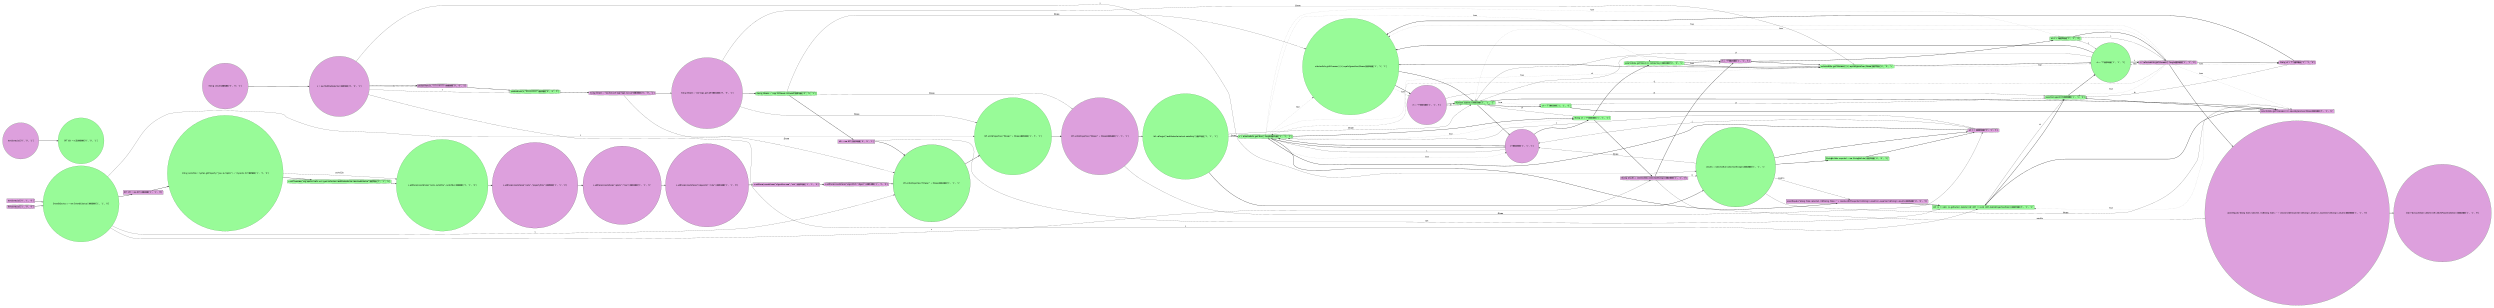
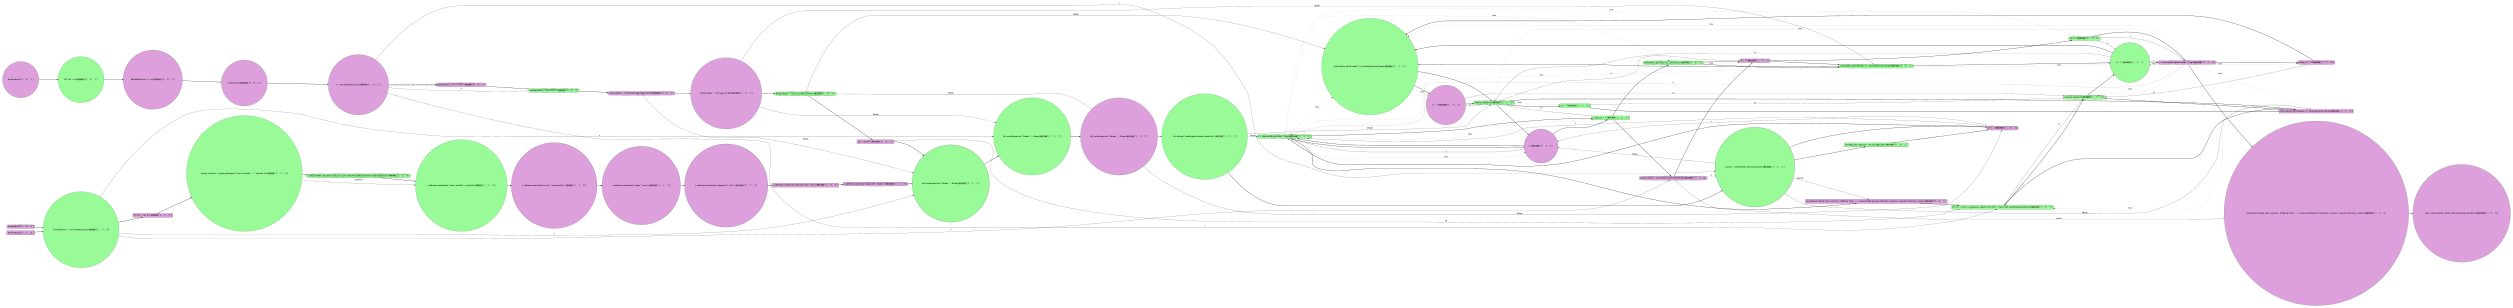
  digraph {
    fontname="IBM Plex Mono"
    rankdir=LR
    node [color=darkgreen fillcolor=plum fontname="IBM Plex Mono" shape=circle style=filled]
    edge [arrowhead=normal fontname="IBM Plex Mono" style=bold]
    n1 [color=black label="s.addParam(createParam(\"update\",\"true\"))@@@10@@@['1', '1', '0']"]
    n2 [color=black label="s.addParam(createParam(\"comparator\",\"rule\"))@@@11@@@['1', '1', '0']"]
    n3 [label="s.addParam(createParam(\"algorithm.name\",\"sha\"))@@@12@@@['1', '1', '0']" shape=note]
    n4 [label="{new File(cachefile).delete()bft.deletePropertiesfile()}@@@42@@@['1', '1', '0']"]
    n5 [fillcolor=palegreen label="bft.doTarget(\"modifiedselectortest-makeDirty\")@@@17@@@['1', '1', '1']"]
    n6 [color=black fillcolor=palegreen label="i < selectorRule.getFiles().length@@@21@@@['1', '1', '1']" shape=cylinder]
    n7 [color=black fillcolor=palegreen label="expected.append(ch)@@@33@@@['1', '1', '1']" shape=cylinder]
    n8 [color=black fillcolor=palegreen label="results = selectorRule.selectionString(s)@@@18@@@['1', '1', '1']"]
    n9 [fillcolor=palegreen label="selectorRule.getFilenames()(i(.equalsIgnoreCase(f4name)@@@30@@@['1', '1', '1']"]
    n10 [fillcolor=palegreen label="selectorRule.getFiles()(i(.isDirectory()@@@24@@@['0', '0', '1']" shape=cylinder]
    n11 [fillcolor=palegreen label="selectorRule.getFilenames()(i(.equalsIgnoreCase(f3name)@@@27@@@['0', '0', '1']" shape=cylinder]
    n12 [color=black label="assertEquals(\"Wrong files selected. Differing files: \" + resolve(diff(expected.toString(),results)),expected.toString(),results)@@@35@@@['0', '0', '1']" shape=note]
    n13 [color=black label="i++@@@22@@@['1', '1', '1']"]
    n14 [fillcolor=palegreen label="String ch = \"F\"@@@23@@@['1', '1', '1']" shape=note]
    n15 [color=black fillcolor=palegreen label="int i = 0@@@25@@@['1', '1', '0']" shape=cylinder]
    n16 [label="selectorRule.getFilenames()(i(.equalsIgnoreCase(f4name)@@@35@@@['1', '1', '0']" shape=note]
    n17 [fillcolor=palegreen label="ch = \"T\"@@@33@@@['1', '1', '0']" shape=note]
    n18 [color=black fillcolor=palegreen label="StringBuilder expected = new StringBuilder()@@@19@@@['0', '0', '1']" shape=note]
    n19 [label="int i = 0@@@20@@@['1', '1', '1']" shape=cylinder]
    n20 [color=black label="String ch = \"F\"@@@28@@@['1', '1', '0']" shape=cylinder]
    n21 [color=black fillcolor=palegreen label="expected.append(ch)@@@38@@@['1', '1', '0']" shape=cylinder]
    n22 [color=black fillcolor=palegreen label="ch = \"T\"@@@28@@@['1', '1', '1']"]
    n23 [label="ch = \"T\"@@@31@@@['1', '1', '1']"]
    n24 [label="ch = \"T\"@@@25@@@['1', '1', '1']" shape=cylinder]
    n25 [color=black fillcolor=palegreen label="s.setClassname(\"org.apache.tools.ant.types.selectors.modifiedselector.ModifiedSelector\")@@@7@@@['1', '1', '0']" shape=cylinder]
    n26 [fillcolor=palegreen label="s.addParam(createParam(\"cache.cachefile\",cachefile))@@@8@@@['1', '1', '0']"]
    n27 [color=black label="s.addParam(createParam(\"cache\",\"propertyfile\"))@@@9@@@['1', '1', '0']"]
    n28 [fillcolor=palegreen label="{if (s != null) {s.getCache().delete()}if (bft != null) {bft.deletePropertiesfile()}}@@@37@@@['1', '1', '1']" shape=note]
    n29 [label="i < selectorRule.getFilenames().length@@@26@@@['1', '1', '0']" shape=cylinder]
    n30 [label="String results@@@6@@@['0', '0', '1']"]
    n31 [label="s = new ModifiedSelector()@@@7@@@['0', '0', '1']"]
    n32 [color=black fillcolor=palegreen label="performTests(s,\"TFFFFFFFFFFT\")@@@9@@@['0', '0', '1']" shape=cylinder]
    n33 [label="performTests(s,\"TTTTTTTTTTTT\")@@@8@@@['0', '0', '1']" shape=cylinder]
    n34 [label="bft = new BFT()@@@13@@@['0', '0', '1']" shape=note]
    n35 [color=black fillcolor=palegreen label="bft.writeProperties(\"f2name=\" + f2name)@@@14@@@['1', '1', '1']"]
    n36 [fillcolor=palegreen label="bft.writeProperties(\"f3name=\" + f3name)@@@15@@@['1', '1', '1']"]
    n37 [fillcolor=palegreen label="BFT bft = null@@@3@@@['0', '0', '1']"]
+   n38 [color=black label="ModifiedSelector s = null@@@4@@@['0', '0', '1']"]
    n39 [label="String results = selectorRule.selectionString(s)@@@23@@@['1', '1', '0']" shape=cylinder]
    n40 [color=black label="testScenario2['0', '1', '0']" shape=note]
    n41 [fillcolor=palegreen label="ExtendSelector s = new ExtendSelector()@@@3@@@['1', '1', '0']"]
    n42 [color=black label="BFT bft = new BFT()@@@4@@@['1', '1', '0']" shape=note]
    n43 [fillcolor=palegreen label="String cachefile = System.getProperty(\"java.io.tmpdir\") + \"/mycache.txt\"@@@5@@@['1', '1', '0']"]
    n44 [label="assertEquals(\"Wrong files selected. Differing files: \" + resolve(diff(expected.toString(),results)),expected.toString(),results)@@@40@@@['1', '1', '0']"]
    n45 [label="String f2name = \"tar/bz2/asf-logo-huge.tar.bz2\"@@@10@@@['0', '0', '1']" shape=cylinder]
    n46 [label="String f3name = \"asf-logo.gif.md5\"@@@11@@@['0', '0', '1']"]
    n47 [label="s.addParam(createParam(\"algorithm\",\"digest\"))@@@13@@@['1', '1', '0']" shape=cylinder]
    n48 [color=black fillcolor=palegreen label="String f4name = \"copy.filterset.filtered\"@@@12@@@['0', '0', '1']" shape=cylinder]
    n49 [label="bft.writeProperties(\"f4name=\" + f4name)@@@16@@@['1', '1', '1']"]
    n50 [label="testScenario1['0', '0', '1']"]
    n51 [label="testScenario2['1', '0', '0']" shape=cylinder]
    n1 -> n2 [arrowhead=onormal]
    n2 -> n3 [arrowhead=onormal]
    n3 -> n47
    n5 -> n6 [label=f3name style=solid]
    n5 -> n7 [label=f3name style=solid]
    n5 -> n8 [arrowhead=onormal]
    n6 -> n9 [label=true style=dotted]
    n6 -> n10 [label=true style=dotted]
    n6 -> n11 [arrowhead=onormal label=true style=dotted]
    n6 -> n12 [arrowhead=onormal]
    n6 -> n13 [label=true style=dotted]
    n6 -> n13 [arrowhead=onormal]
    n6 -> n14 [label=true style=dotted]
    n6 -> n14
    n6 -> n15 [arrowhead=onormal label=true style=dotted]
    n7 -> n13 [arrowhead=onormal]
    n7 -> n16
    n7 -> n17
    n7 -> n17 [label=true style=dotted]
    n8 -> n12 [label=results style=solid]
    n8 -> n13 [label=f4name style=solid]
    n8 -> n16 [arrowhead=onormal label=f4name style=solid]
    n8 -> n18
    n8 -> n19
    n9 -> n7 [arrowhead=onormal]
    n9 -> n23 [arrowhead=onormal label=true style=dotted]
    n9 -> n23
    n10 -> n11
    n10 -> n24
    n10 -> n24 [label=true style=dotted]
    n11 -> n9 [arrowhead=onormal]
    n11 -> n22 [arrowhead=onormal]
    n11 -> n22 [arrowhead=onormal label=true style=dotted]
    n12 -> n28
    n13 -> n6
    n13 -> n6 [arrowhead=onormal label=i style=solid]
    n13 -> n14
    n14 -> n7 [arrowhead=onormal label=ch style=solid]
    n14 -> n10
    n14 -> n39
    n15 -> n22 [arrowhead=onormal label=i style=solid]
    n15 -> n29 [arrowhead=onormal label=i style=solid]
    n15 -> n29 [arrowhead=onormal]
    n16 -> n21 [arrowhead=onormal]
    n16 -> n28 [label=true style=dotted]
    n16 -> n28 [arrowhead=onormal]
    n17 -> n16 [arrowhead=onormal]
    n17 -> n21 [label=ch style=solid]
    n18 -> n19 [arrowhead=onormal]
    n19 -> n6 [label=i style=solid]
    n19 -> n6 [arrowhead=onormal]
    n19 -> n13 [label=i style=solid]
    n20 -> n9
    n20 -> n21 [label=ch style=solid]
    n21 -> n22
    n22 -> n7 [arrowhead=onormal label=ch style=solid]
    n22 -> n9
    n22 -> n29 [arrowhead=onormal label=i style=solid]
    n22 -> n29
    n23 -> n7 [arrowhead=onormal label=ch style=solid]
    n23 -> n7
    n23 -> n21 [label=ch style=solid]
    n24 -> n7 [arrowhead=onormal label=ch style=solid]
    n24 -> n11
    n24 -> n15
    n25 -> n26 [arrowhead=onormal]
    n26 -> n27
    n27 -> n1
    n28 -> n21 [label=ch style=solid]
    n28 -> n21 [arrowhead=onormal]
    n29 -> n6 [label=0 style=dashed]
    n29 -> n7 [arrowhead=onormal label=true style=dotted]
    n29 -> n9 [label=true style=dotted]
    n29 -> n16 [label=true style=dotted]
    n29 -> n20
    n29 -> n20 [label=true style=dotted]
    n29 -> n21 [arrowhead=onormal label=true style=dotted]
    n29 -> n22 [arrowhead=onormal label=true style=dotted]
    n29 -> n44 [arrowhead=onormal]
    n30 -> n31
    n31 -> n8 [label=s style=solid]
    n31 -> n28 [label=s style=solid]
    n31 -> n32 [arrowhead=onormal label=s style=solid]
    n31 -> n33 [arrowhead=onormal label=s style=solid]
    n31 -> n33
    n32 -> n45
    n33 -> n32 [arrowhead=onormal]
    n34 -> n28 [arrowhead=onormal label=bft style=solid]
    n34 -> n35
    n35 -> n36
    n36 -> n49
+   n37 -> n38
+   n38 -> n30 [arrowhead=onormal]
    n39 -> n8 [label=0 style=dashed]
    n39 -> n24 [arrowhead=onormal]
    n39 -> n44 [arrowhead=onormal label=results style=solid]
    n40 -> n41 [arrowhead=onormal]
    n41 -> n35 [label=s style=solid]
    n41 -> n36 [label=s style=solid]
    n41 -> n39 [label=s style=solid]
    n41 -> n42 [arrowhead=onormal]
    n42 -> n43
    n43 -> n25 [arrowhead=onormal]
    n43 -> n26 [label=cachefile style=solid]
    n44 -> n4 [arrowhead=onormal]
    n45 -> n35 [label=f2name style=solid]
    n45 -> n46 [arrowhead=onormal]
    n46 -> n11 [arrowhead=onormal label=f3name style=solid]
    n46 -> n36 [label=f3name style=solid]
    n46 -> n48
    n47 -> n35 [arrowhead=onormal]
    n48 -> n9 [label=f4name style=solid]
    n48 -> n34 [arrowhead=onormal]
    n48 -> n49 [arrowhead=onormal label=f4name style=solid]
    n49 -> n5 [arrowhead=onormal]
    n49 -> n19 [label=f2name style=solid]
    n50 -> n37
    n51 -> n41 [arrowhead=onormal]
  }
